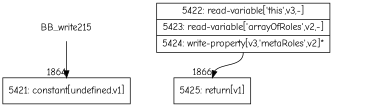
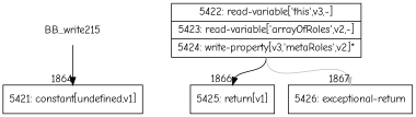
  digraph {
    fontname="Comic Neue"
    rankdir=TD
    node [fontname="Comic Neue" shape=record]
    edge [fontname="Comic Neue" headport=n tailport=s]
    n1 [label=BB_write215 shape=none]
    n2 [label="{5421: constant[undefined,v1]}"]
    n3 [label="{5422: read-variable['this',v3,-]|5423: read-variable['arrayOfRoles',v2,-]|5424: write-property[v3,'metaRoles',v2]*}"]
    n4 [label="{5425: return[v1]}"]
+   n5 [label="{5426: exceptional-return}"]
    n1 -> n2 [headlabel="    1864"]
    n3 -> n4 [headlabel="      1866"]
+   n3 -> n5 [color=gray headlabel="      1867"]
  }
